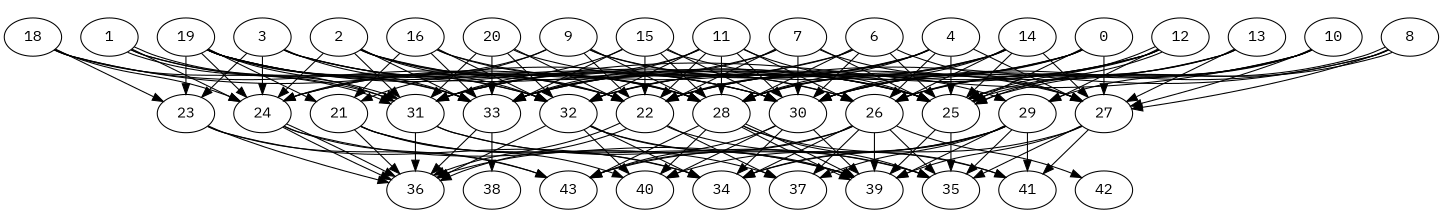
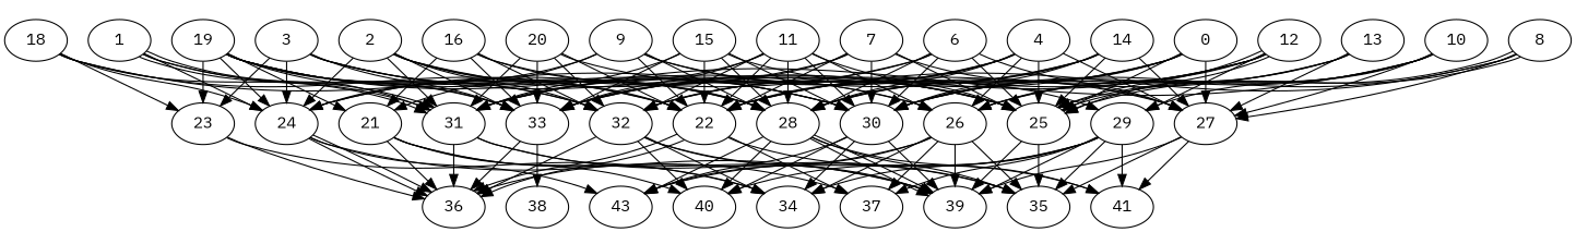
  digraph {
    fontname="IBM Plex Mono"
    node [alpha=0.13 fontname="IBM Plex Mono"]
    edge [fontname="IBM Plex Mono"]
    1 [expect_size=2776717211693198848]
    24 [alpha=0.10 expect_size=38978321648001808]
    31 [alpha=0.17 expect_size=3720905499556658020352]
    32 [alpha=0.05 expect_size=1148451137528240768]
    33 [alpha=0.12 expect_size=6221592025733766144]
    36 [expect_size=6854251157360575488]
    43 [alpha=0.15 expect_size=13303451252910370848768]
    39 [alpha=0.04 expect_size=2602604747247933952]
    35 [alpha=0.09 expect_size=468487812601496993792]
    34 [alpha=0.08 expect_size=533175016316465053696]
    40 [alpha=0.08 expect_size=3426347270592043941888]
    38 [alpha=0.11 expect_size=85878967829273168]
    2 [alpha=0.01 expect_size=2118792829786415693824]
    22 [alpha=0.19 expect_size=204589760512000000000]
    25 [alpha=0.16 expect_size=6993480686598850560]
    28 [alpha=0.01 expect_size=9492559355657110]
    37 [alpha=0.19 expect_size=13586063843522351464448]
    41 [alpha=0.07 expect_size=488628242142340160]
    3 [alpha=0.17 expect_size=3590721507036602826752]
    23 [alpha=0.19 expect_size=135268364239977316352]
    30 [alpha=0.03 expect_size=92476468862100963328]
    4 [alpha=0.11 expect_size=8613641530662895616]
    26 [alpha=0.11 expect_size=5944109297689669632]
    27 [alpha=0.04 expect_size=974912799287460736]
-   42 [alpha=0.03 expect_size=2928128086045972480]
    n26 [alpha=0.15 expect_size=3020454524557566 label=0]
    6 [alpha=0.09 expect_size=383710442763022656]
    7 [alpha=0.10 expect_size=2375479401183765856256]
    8 [alpha=0.06 expect_size=16274145960928477184000]
    9 [alpha=0.18 expect_size=2886651725637645824]
    21 [expect_size=10279863380141223706624]
    10 [alpha=0.20 expect_size=67589538472956680]
    29 [alpha=0.17 expect_size=9042076703708564946944]
    11 [alpha=0.14 expect_size=5956492455185925120]
    12 [alpha=0.07 expect_size=987153054896238886912]
    13 [alpha=0.16 expect_size=2483292676333966336]
    14 [alpha=0.06 expect_size=13573573251694592000000]
    15 [alpha=0.16 expect_size=11833438784608234635264]
    16 [alpha=0.07 expect_size=6462792859651232768]
    18 [expect_size=3203027785549098496]
    19 [alpha=0.02 expect_size=11693451786012900458496]
    20 [alpha=0.14 expect_size=8756411915559505920]
    1 -> 24
    1 -> 31
    1 -> 31
    1 -> 32
    1 -> 33
    24 -> 36
    24 -> 36
    24 -> 43
    24 -> 39
    31 -> 36
    31 -> 39
    31 -> 35
    32 -> 36
    32 -> 39
    32 -> 35
    32 -> 34
    32 -> 40
    33 -> 36
    33 -> 38
    2 -> 24
    2 -> 31
    2 -> 32
    2 -> 33
    2 -> 22
    2 -> 25
    2 -> 28
    22 -> 36
    22 -> 36
    22 -> 37
    22 -> 41
    25 -> 39
    25 -> 35
    28 -> 43
    28 -> 39
    28 -> 39
    28 -> 35
    28 -> 40
    28 -> 41
    3 -> 24
    3 -> 33
    3 -> 25
    3 -> 28
    3 -> 23
    3 -> 30
    23 -> 36
-   23 -> 43
    23 -> 34
    30 -> 43
    30 -> 39
    30 -> 34
    30 -> 40
    4 -> 31
    4 -> 32
    4 -> 22
    4 -> 25
    4 -> 28
    4 -> 26
    4 -> 27
    26 -> 36
    26 -> 43
    26 -> 39
    26 -> 35
    26 -> 34
    26 -> 37
-   26 -> 42
    27 -> 39
    27 -> 35
-   27 -> 34
    27 -> 41
    n26 -> 33
    n26 -> 22
    n26 -> 25
    n26 -> 28
    n26 -> 30
    n26 -> 27
    6 -> 24
    6 -> 33
    6 -> 25
    6 -> 28
    6 -> 30
    6 -> 27
    7 -> 24
    7 -> 33
    7 -> 22
    7 -> 25
    7 -> 30
    7 -> 27
    8 -> 22
    8 -> 25
    8 -> 25
    8 -> 30
    8 -> 27
    9 -> 24
    9 -> 22
    9 -> 25
    9 -> 28
    9 -> 27
    9 -> 21
    21 -> 36
    21 -> 34
    21 -> 40
    21 -> 37
    10 -> 31
    10 -> 25
    10 -> 30
    10 -> 26
    10 -> 27
    10 -> 29
    29 -> 43
    29 -> 39
    29 -> 35
    29 -> 34
    29 -> 40
    29 -> 37
    29 -> 41
    11 -> 31
    11 -> 32
    11 -> 33
    11 -> 22
    11 -> 25
    11 -> 28
    11 -> 30
    11 -> 26
    12 -> 32
    12 -> 33
    12 -> 25
    12 -> 25
    12 -> 28
    12 -> 26
    12 -> 29
    13 -> 22
    13 -> 30
    13 -> 26
    13 -> 27
    14 -> 31
    14 -> 32
    14 -> 25
    14 -> 28
    14 -> 30
-   14 -> 26
    14 -> 27
    15 -> 31
    15 -> 33
    15 -> 22
    15 -> 28
    15 -> 30
    15 -> 29
    16 -> 32
    16 -> 33
    16 -> 28
    16 -> 26
    16 -> 21
    18 -> 24
    18 -> 31
    18 -> 22
    18 -> 23
    18 -> 30
    19 -> 24
    19 -> 31
    19 -> 32
    19 -> 33
    19 -> 22
    19 -> 28
    19 -> 23
    19 -> 30
    19 -> 26
    19 -> 21
    20 -> 31
    20 -> 32
    20 -> 33
    20 -> 22
    20 -> 25
  }
